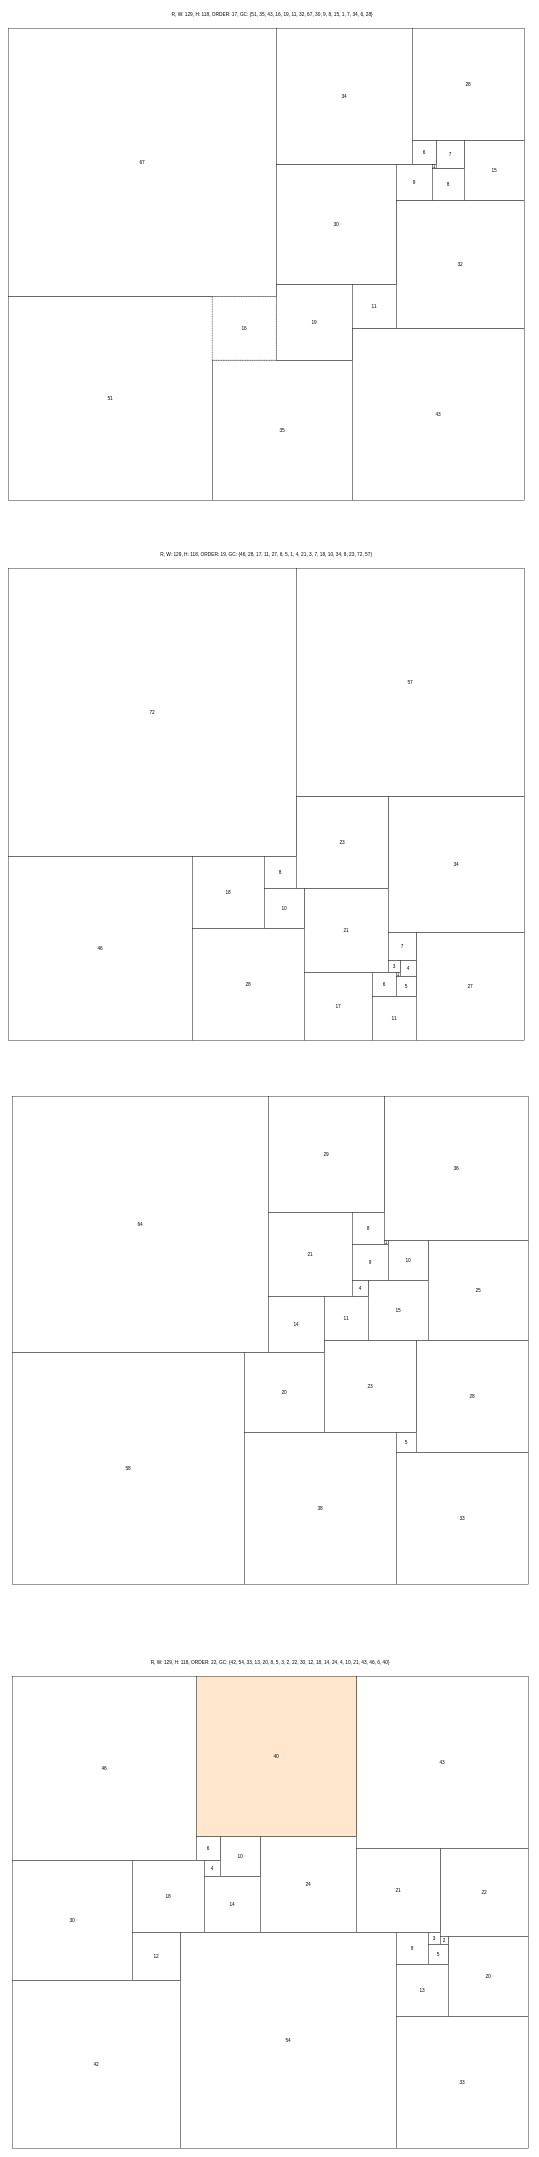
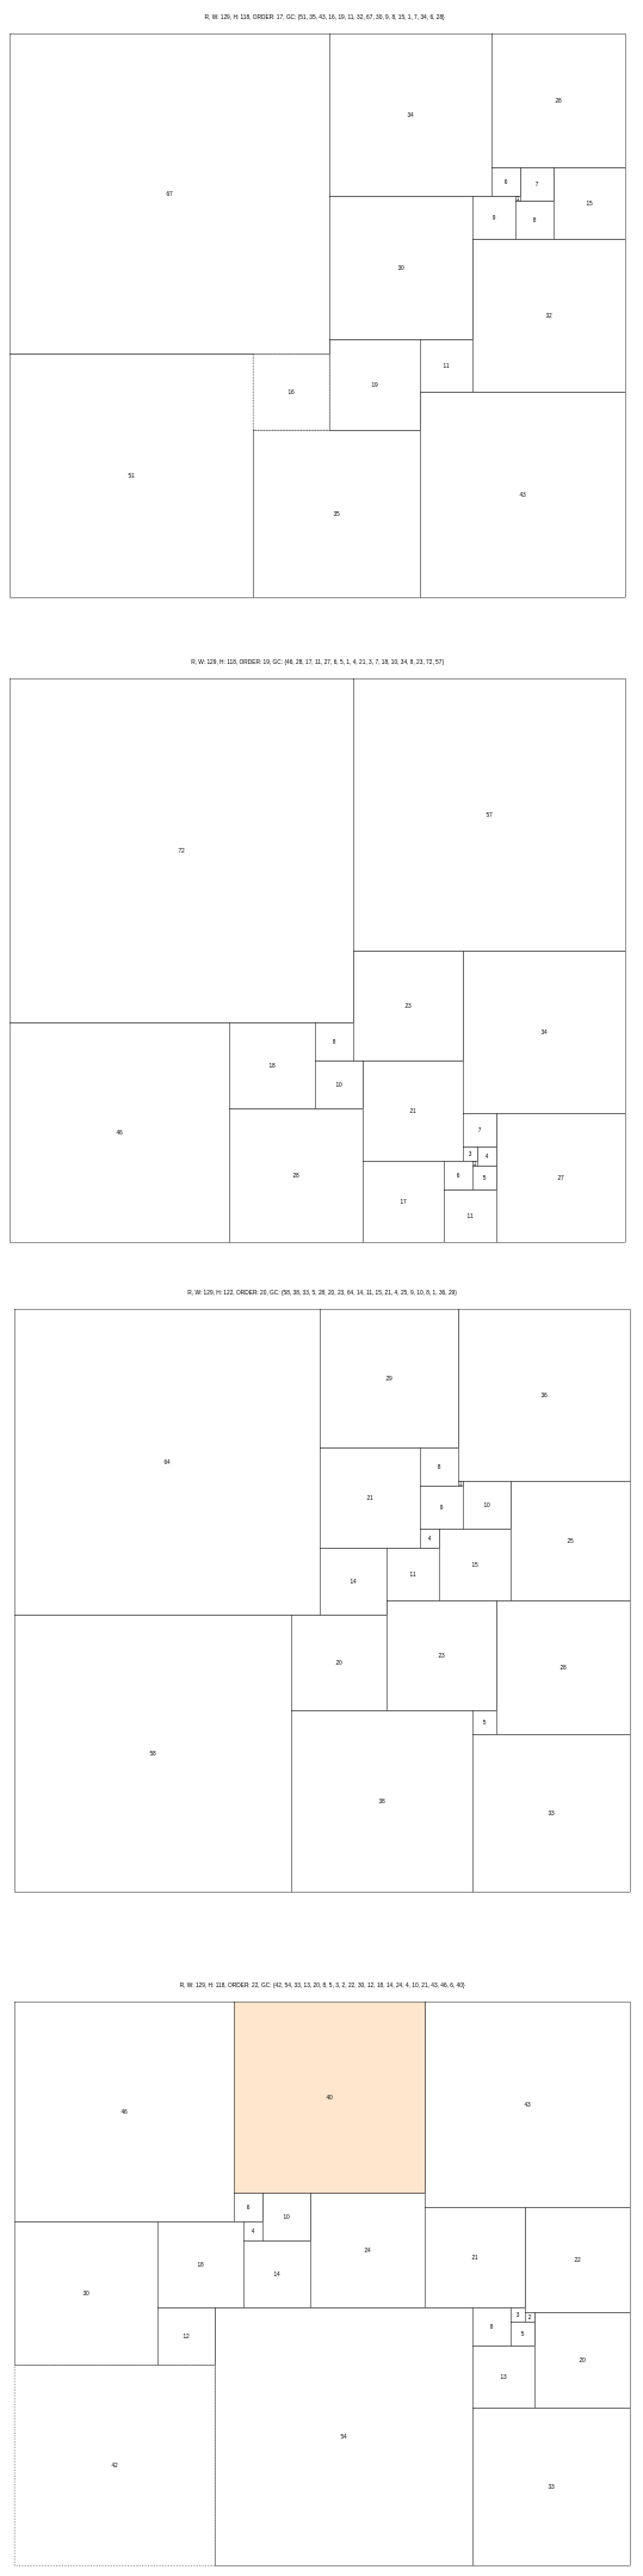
  <mxCell id="0" />
  <mxCell id="1" parent="0" />
  <mxCell id="2" value="R, W: 129, H: 118, ORDER: 17, GC: {51, 35, 43, 16, 19, 11, 32, 67, 30, 9, 8, 15, 1, 7, 34, 6, 28} " style="text;html=1;strokeColor=none;fillColor=none;align=center;verticalAlign=middle;whiteSpace=wrap;rounded=0;" parent="1" vertex="1"><mxGeometry x="35" y="20" width="1290" height="30" as="geometry" /></mxCell>
  <mxCell id="3" value="R, W: 129, H: 118, ORDER: 19, GC: {46, 28, 17, 11, 27, 6, 5, 1, 4, 21, 3, 7, 18, 10, 34, 8, 23, 72, 57} " style="text;html=1;strokeColor=none;fillColor=none;align=center;verticalAlign=middle;whiteSpace=wrap;rounded=0;flipV=1;" parent="1" vertex="1"><mxGeometry x="20" y="1370" width="1290" height="30" as="geometry" /></mxCell>
+ <mxCell id="4" value="R, W: 129, H: 122, ORDER: 20, GC: {58, 38, 33, 5, 28, 20, 23, 64, 14, 11, 15, 21, 4, 25, 9, 10, 8, 1, 36, 29} " style="text;html=1;strokeColor=none;fillColor=none;align=center;verticalAlign=middle;whiteSpace=wrap;rounded=0;flipV=1;" parent="1" vertex="1"><mxGeometry x="30" y="2690" width="1290" height="30" as="geometry" /></mxCell>
  <mxCell id="5" value="R, W: 129, H: 118, ORDER: 22, GC: {42, 54, 33, 13, 20, 8, 5, 3, 2, 22, 30, 12, 18, 14, 24, 4, 10, 21, 43, 46, 6, 40} " style="text;html=1;strokeColor=none;fillColor=none;align=center;verticalAlign=middle;whiteSpace=wrap;rounded=0;flipV=1;" parent="1" vertex="1"><mxGeometry x="30" y="4140" width="1290" height="30" as="geometry" /></mxCell>
  <mxCell id="6" value="" style="group;flipV=1;" vertex="1" connectable="0" parent="1"><mxGeometry x="20" y="70" width="1290" height="1180" as="geometry" /></mxCell>
  <mxCell id="7" value="51" style="rounded=0;whiteSpace=wrap;html=1;" parent="6" vertex="1"><mxGeometry y="670" width="510" height="510" as="geometry" /></mxCell>
  <mxCell id="8" value="35" style="rounded=0;whiteSpace=wrap;html=1;" parent="6" vertex="1"><mxGeometry x="510" y="830" width="350" height="350" as="geometry" /></mxCell>
  <mxCell id="9" value="43" style="rounded=0;whiteSpace=wrap;html=1;" parent="6" vertex="1"><mxGeometry x="860" y="750" width="430" height="430" as="geometry" /></mxCell>
  <mxCell id="10" value="16" style="rounded=0;whiteSpace=wrap;html=1;dashed=1;" parent="6" vertex="1"><mxGeometry x="510" y="670" width="160" height="160" as="geometry" /></mxCell>
  <mxCell id="11" value="19" style="rounded=0;whiteSpace=wrap;html=1;" parent="6" vertex="1"><mxGeometry x="670" y="640" width="190" height="190" as="geometry" /></mxCell>
  <mxCell id="12" value="11" style="rounded=0;whiteSpace=wrap;html=1;" parent="6" vertex="1"><mxGeometry x="860" y="640" width="110" height="110" as="geometry" /></mxCell>
  <mxCell id="13" value="32" style="rounded=0;whiteSpace=wrap;html=1;" parent="6" vertex="1"><mxGeometry x="970" y="430" width="320" height="320" as="geometry" /></mxCell>
  <mxCell id="14" value="67" style="rounded=0;whiteSpace=wrap;html=1;" parent="6" vertex="1"><mxGeometry width="670" height="670" as="geometry" /></mxCell>
  <mxCell id="15" value="30" style="rounded=0;whiteSpace=wrap;html=1;" parent="6" vertex="1"><mxGeometry x="670" y="340" width="300" height="300" as="geometry" /></mxCell>
  <mxCell id="16" value="9" style="rounded=0;whiteSpace=wrap;html=1;" parent="6" vertex="1"><mxGeometry x="970" y="340" width="90" height="90" as="geometry" /></mxCell>
  <mxCell id="17" value="8" style="rounded=0;whiteSpace=wrap;html=1;" parent="6" vertex="1"><mxGeometry x="1060" y="350" width="80" height="80" as="geometry" /></mxCell>
  <mxCell id="18" value="15" style="rounded=0;whiteSpace=wrap;html=1;" parent="6" vertex="1"><mxGeometry x="1140" y="280" width="150" height="150" as="geometry" /></mxCell>
  <mxCell id="19" value="1" style="rounded=0;whiteSpace=wrap;html=1;" parent="6" vertex="1"><mxGeometry x="1060" y="340" width="10" height="10" as="geometry" /></mxCell>
  <mxCell id="20" value="7" style="rounded=0;whiteSpace=wrap;html=1;" parent="6" vertex="1"><mxGeometry x="1070" y="280" width="70" height="70" as="geometry" /></mxCell>
  <mxCell id="21" value="34" style="rounded=0;whiteSpace=wrap;html=1;" parent="6" vertex="1"><mxGeometry x="670" width="340" height="340" as="geometry" /></mxCell>
  <mxCell id="22" value="6" style="rounded=0;whiteSpace=wrap;html=1;" parent="6" vertex="1"><mxGeometry x="1010" y="280" width="60" height="60" as="geometry" /></mxCell>
  <mxCell id="23" value="28" style="rounded=0;whiteSpace=wrap;html=1;" parent="6" vertex="1"><mxGeometry x="1010" width="280" height="280" as="geometry" /></mxCell>
  <mxCell id="24" value="" style="group;flipV=1;" vertex="1" connectable="0" parent="1"><mxGeometry x="20" y="1420" width="1290" height="1180" as="geometry" /></mxCell>
  <mxCell id="25" value="46" style="rounded=0;whiteSpace=wrap;html=1;" parent="24" vertex="1"><mxGeometry y="720" width="460" height="460" as="geometry" /></mxCell>
  <mxCell id="26" value="28" style="rounded=0;whiteSpace=wrap;html=1;" parent="24" vertex="1"><mxGeometry x="460" y="900" width="280" height="280" as="geometry" /></mxCell>
  <mxCell id="27" value="17" style="rounded=0;whiteSpace=wrap;html=1;" parent="24" vertex="1"><mxGeometry x="740" y="1010" width="170" height="170" as="geometry" /></mxCell>
  <mxCell id="28" value="11" style="rounded=0;whiteSpace=wrap;html=1;" parent="24" vertex="1"><mxGeometry x="910" y="1070" width="110" height="110" as="geometry" /></mxCell>
  <mxCell id="29" value="27" style="rounded=0;whiteSpace=wrap;html=1;" parent="24" vertex="1"><mxGeometry x="1020" y="910" width="270" height="270" as="geometry" /></mxCell>
  <mxCell id="30" value="6" style="rounded=0;whiteSpace=wrap;html=1;" parent="24" vertex="1"><mxGeometry x="910" y="1010" width="60" height="60" as="geometry" /></mxCell>
  <mxCell id="31" value="5" style="rounded=0;whiteSpace=wrap;html=1;" parent="24" vertex="1"><mxGeometry x="970" y="1020" width="50" height="50" as="geometry" /></mxCell>
  <mxCell id="32" value="1" style="rounded=0;whiteSpace=wrap;html=1;" parent="24" vertex="1"><mxGeometry x="970" y="1010" width="10" height="10" as="geometry" /></mxCell>
  <mxCell id="33" value="4" style="rounded=0;whiteSpace=wrap;html=1;" parent="24" vertex="1"><mxGeometry x="980" y="980" width="40" height="40" as="geometry" /></mxCell>
  <mxCell id="34" value="21" style="rounded=0;whiteSpace=wrap;html=1;" parent="24" vertex="1"><mxGeometry x="740" y="800" width="210" height="210" as="geometry" /></mxCell>
  <mxCell id="35" value="3" style="rounded=0;whiteSpace=wrap;html=1;" parent="24" vertex="1"><mxGeometry x="950" y="980" width="30" height="30" as="geometry" /></mxCell>
  <mxCell id="36" value="7" style="rounded=0;whiteSpace=wrap;html=1;" parent="24" vertex="1"><mxGeometry x="950" y="910" width="70" height="70" as="geometry" /></mxCell>
  <mxCell id="37" value="18" style="rounded=0;whiteSpace=wrap;html=1;" parent="24" vertex="1"><mxGeometry x="460" y="720" width="180" height="180" as="geometry" /></mxCell>
  <mxCell id="38" value="10" style="rounded=0;whiteSpace=wrap;html=1;" parent="24" vertex="1"><mxGeometry x="640" y="800" width="100" height="100" as="geometry" /></mxCell>
  <mxCell id="39" value="34" style="rounded=0;whiteSpace=wrap;html=1;" parent="24" vertex="1"><mxGeometry x="950" y="570" width="340" height="340" as="geometry" /></mxCell>
  <mxCell id="40" value="8" style="rounded=0;whiteSpace=wrap;html=1;" parent="24" vertex="1"><mxGeometry x="640" y="720" width="80" height="80" as="geometry" /></mxCell>
  <mxCell id="41" value="23" style="rounded=0;whiteSpace=wrap;html=1;" parent="24" vertex="1"><mxGeometry x="720" y="570" width="230" height="230" as="geometry" /></mxCell>
  <mxCell id="42" value="72" style="rounded=0;whiteSpace=wrap;html=1;" parent="24" vertex="1"><mxGeometry width="720" height="720" as="geometry" /></mxCell>
  <mxCell id="43" value="57" style="rounded=0;whiteSpace=wrap;html=1;" parent="24" vertex="1"><mxGeometry x="720" width="570" height="570" as="geometry" /></mxCell>
  <mxCell id="44" value="" style="group;flipV=1;" vertex="1" connectable="0" parent="1"><mxGeometry x="30" y="2740" width="1290" height="1220" as="geometry" /></mxCell>
  <mxCell id="45" value="58" style="rounded=0;whiteSpace=wrap;html=1;" parent="44" vertex="1"><mxGeometry y="640" width="580" height="580" as="geometry" /></mxCell>
  <mxCell id="46" value="38" style="rounded=0;whiteSpace=wrap;html=1;" parent="44" vertex="1"><mxGeometry x="580" y="840" width="380" height="380" as="geometry" /></mxCell>
  <mxCell id="47" value="33" style="rounded=0;whiteSpace=wrap;html=1;" parent="44" vertex="1"><mxGeometry x="960" y="890" width="330" height="330" as="geometry" /></mxCell>
  <mxCell id="48" value="5" style="rounded=0;whiteSpace=wrap;html=1;" parent="44" vertex="1"><mxGeometry x="960" y="840" width="50" height="50" as="geometry" /></mxCell>
  <mxCell id="49" value="28" style="rounded=0;whiteSpace=wrap;html=1;" parent="44" vertex="1"><mxGeometry x="1010" y="610" width="280" height="280" as="geometry" /></mxCell>
  <mxCell id="50" value="20" style="rounded=0;whiteSpace=wrap;html=1;" parent="44" vertex="1"><mxGeometry x="580" y="640" width="200" height="200" as="geometry" /></mxCell>
  <mxCell id="51" value="23" style="rounded=0;whiteSpace=wrap;html=1;" parent="44" vertex="1"><mxGeometry x="780" y="610" width="230" height="230" as="geometry" /></mxCell>
  <mxCell id="52" value="64" style="rounded=0;whiteSpace=wrap;html=1;" parent="44" vertex="1"><mxGeometry width="640" height="640" as="geometry" /></mxCell>
  <mxCell id="53" value="14" style="rounded=0;whiteSpace=wrap;html=1;" parent="44" vertex="1"><mxGeometry x="640" y="500" width="140" height="140" as="geometry" /></mxCell>
  <mxCell id="54" value="11" style="rounded=0;whiteSpace=wrap;html=1;" parent="44" vertex="1"><mxGeometry x="780" y="500" width="110" height="110" as="geometry" /></mxCell>
  <mxCell id="55" value="15" style="rounded=0;whiteSpace=wrap;html=1;" parent="44" vertex="1"><mxGeometry x="890" y="460" width="150" height="150" as="geometry" /></mxCell>
  <mxCell id="56" value="21" style="rounded=0;whiteSpace=wrap;html=1;" parent="44" vertex="1"><mxGeometry x="640" y="290" width="210" height="210" as="geometry" /></mxCell>
  <mxCell id="57" value="4" style="rounded=0;whiteSpace=wrap;html=1;" parent="44" vertex="1"><mxGeometry x="850" y="460" width="40" height="40" as="geometry" /></mxCell>
  <mxCell id="58" value="25" style="rounded=0;whiteSpace=wrap;html=1;" parent="44" vertex="1"><mxGeometry x="1040" y="360" width="250" height="250" as="geometry" /></mxCell>
  <mxCell id="59" value="9" style="rounded=0;whiteSpace=wrap;html=1;" parent="44" vertex="1"><mxGeometry x="850" y="370" width="90" height="90" as="geometry" /></mxCell>
  <mxCell id="60" value="10" style="rounded=0;whiteSpace=wrap;html=1;" parent="44" vertex="1"><mxGeometry x="940" y="360" width="100" height="100" as="geometry" /></mxCell>
  <mxCell id="61" value="8" style="rounded=0;whiteSpace=wrap;html=1;" parent="44" vertex="1"><mxGeometry x="850" y="290" width="80" height="80" as="geometry" /></mxCell>
  <mxCell id="62" value="1" style="rounded=0;whiteSpace=wrap;html=1;" parent="44" vertex="1"><mxGeometry x="930" y="360" width="10" height="10" as="geometry" /></mxCell>
  <mxCell id="63" value="36" style="rounded=0;whiteSpace=wrap;html=1;" parent="44" vertex="1"><mxGeometry x="930" width="360" height="360" as="geometry" /></mxCell>
  <mxCell id="64" value="29" style="rounded=0;whiteSpace=wrap;html=1;" parent="44" vertex="1"><mxGeometry x="640" width="290" height="290" as="geometry" /></mxCell>
  <mxCell id="65" value="" style="group;flipV=1;" vertex="1" connectable="0" parent="1"><mxGeometry x="30" y="4190" width="1290" height="1180" as="geometry" /></mxCell>
- <mxCell id="66" value="42" style="rounded=0;whiteSpace=wrap;html=1;" parent="65" vertex="1"><mxGeometry y="760" width="420" height="420" as="geometry" /></mxCell>
+ <mxCell id="66" value="42" style="rounded=0;whiteSpace=wrap;html=1;dashed=1;" parent="65" vertex="1"><mxGeometry y="760" width="420" height="420" as="geometry" /></mxCell>
  <mxCell id="67" value="54" style="rounded=0;whiteSpace=wrap;html=1;" parent="65" vertex="1"><mxGeometry x="420" y="640" width="540" height="540" as="geometry" /></mxCell>
  <mxCell id="68" value="33" style="rounded=0;whiteSpace=wrap;html=1;" parent="65" vertex="1"><mxGeometry x="960" y="850" width="330" height="330" as="geometry" /></mxCell>
  <mxCell id="69" value="13" style="rounded=0;whiteSpace=wrap;html=1;" parent="65" vertex="1"><mxGeometry x="960" y="720" width="130" height="130" as="geometry" /></mxCell>
  <mxCell id="70" value="20" style="rounded=0;whiteSpace=wrap;html=1;" parent="65" vertex="1"><mxGeometry x="1090" y="650" width="200" height="200" as="geometry" /></mxCell>
  <mxCell id="71" value="8" style="rounded=0;whiteSpace=wrap;html=1;" parent="65" vertex="1"><mxGeometry x="960" y="640" width="80" height="80" as="geometry" /></mxCell>
  <mxCell id="72" value="5" style="rounded=0;whiteSpace=wrap;html=1;" parent="65" vertex="1"><mxGeometry x="1040" y="670" width="50" height="50" as="geometry" /></mxCell>
  <mxCell id="73" value="3" style="rounded=0;whiteSpace=wrap;html=1;" parent="65" vertex="1"><mxGeometry x="1040" y="640" width="30" height="30" as="geometry" /></mxCell>
  <mxCell id="74" value="2" style="rounded=0;whiteSpace=wrap;html=1;" parent="65" vertex="1"><mxGeometry x="1070" y="650" width="20" height="20" as="geometry" /></mxCell>
  <mxCell id="75" value="22" style="rounded=0;whiteSpace=wrap;html=1;" parent="65" vertex="1"><mxGeometry x="1070" y="430" width="220" height="220" as="geometry" /></mxCell>
  <mxCell id="76" value="30" style="rounded=0;whiteSpace=wrap;html=1;" parent="65" vertex="1"><mxGeometry y="460" width="300" height="300" as="geometry" /></mxCell>
  <mxCell id="77" value="12" style="rounded=0;whiteSpace=wrap;html=1;" parent="65" vertex="1"><mxGeometry x="300" y="640" width="120" height="120" as="geometry" /></mxCell>
  <mxCell id="78" value="18" style="rounded=0;whiteSpace=wrap;html=1;" parent="65" vertex="1"><mxGeometry x="300" y="460" width="180" height="180" as="geometry" /></mxCell>
  <mxCell id="79" value="14" style="rounded=0;whiteSpace=wrap;html=1;" parent="65" vertex="1"><mxGeometry x="480" y="500" width="140" height="140" as="geometry" /></mxCell>
  <mxCell id="80" value="24" style="rounded=0;whiteSpace=wrap;html=1;" parent="65" vertex="1"><mxGeometry x="620" y="400" width="240" height="240" as="geometry" /></mxCell>
  <mxCell id="81" value="4" style="rounded=0;whiteSpace=wrap;html=1;" parent="65" vertex="1"><mxGeometry x="480" y="460" width="40" height="40" as="geometry" /></mxCell>
  <mxCell id="82" value="10" style="rounded=0;whiteSpace=wrap;html=1;" parent="65" vertex="1"><mxGeometry x="520" y="400" width="100" height="100" as="geometry" /></mxCell>
  <mxCell id="83" value="21" style="rounded=0;whiteSpace=wrap;html=1;" parent="65" vertex="1"><mxGeometry x="860" y="430" width="210" height="210" as="geometry" /></mxCell>
  <mxCell id="84" value="43" style="rounded=0;whiteSpace=wrap;html=1;" parent="65" vertex="1"><mxGeometry x="860" width="430" height="430" as="geometry" /></mxCell>
  <mxCell id="85" value="46" style="rounded=0;whiteSpace=wrap;html=1;" parent="65" vertex="1"><mxGeometry width="460" height="460" as="geometry" /></mxCell>
  <mxCell id="86" value="6" style="rounded=0;whiteSpace=wrap;html=1;" parent="65" vertex="1"><mxGeometry x="460" y="400" width="60" height="60" as="geometry" /></mxCell>
  <mxCell id="87" value="40" style="rounded=0;whiteSpace=wrap;html=1;fillColor=#ffe6cc;" parent="65" vertex="1"><mxGeometry x="460" width="400" height="400" as="geometry" /></mxCell>
